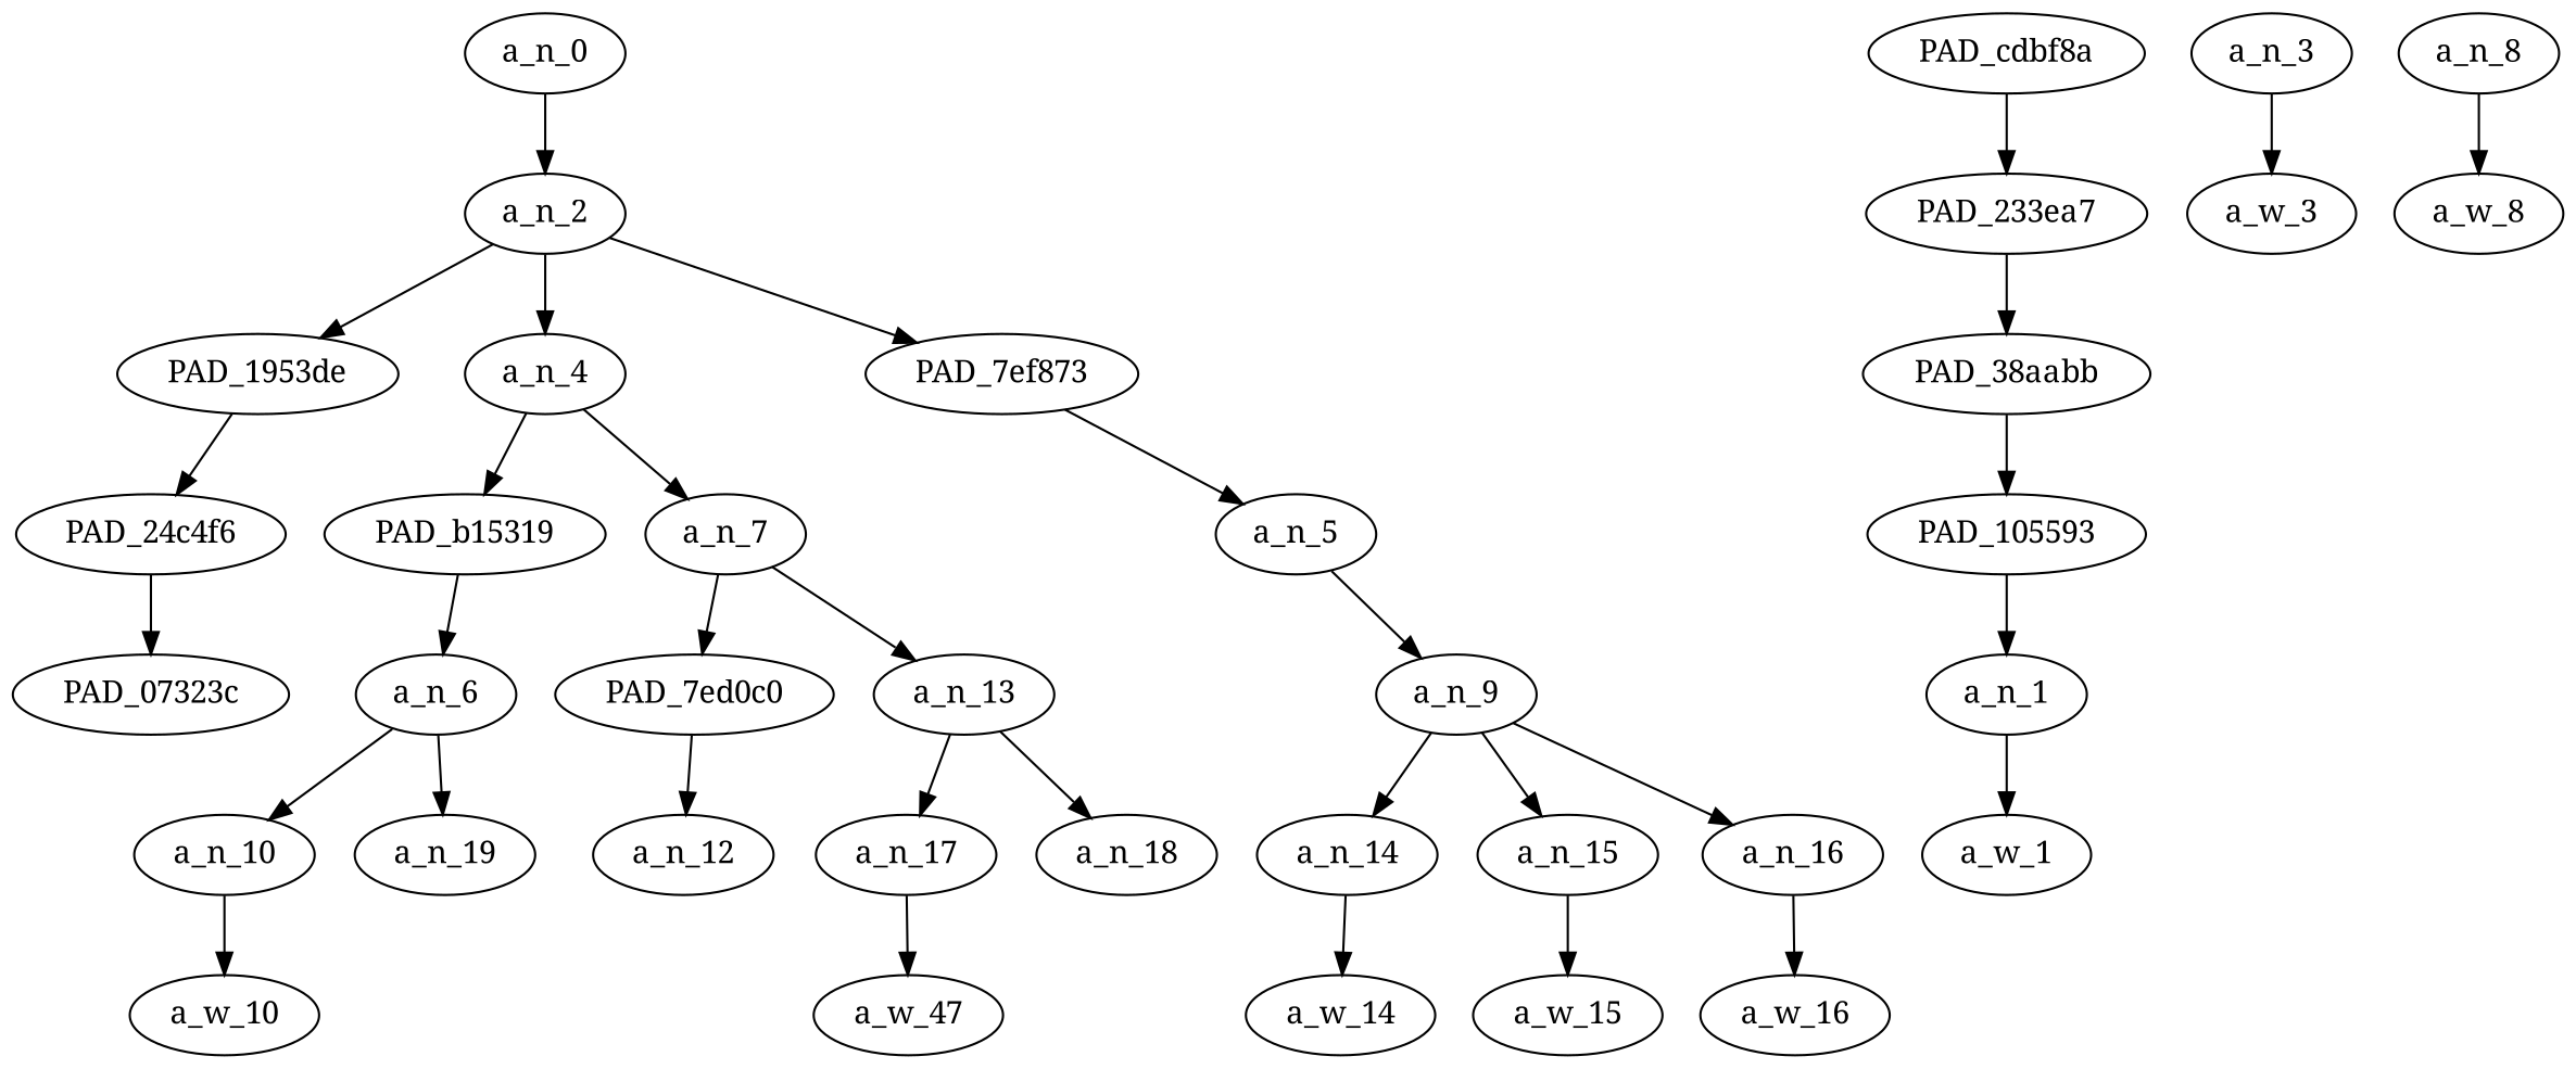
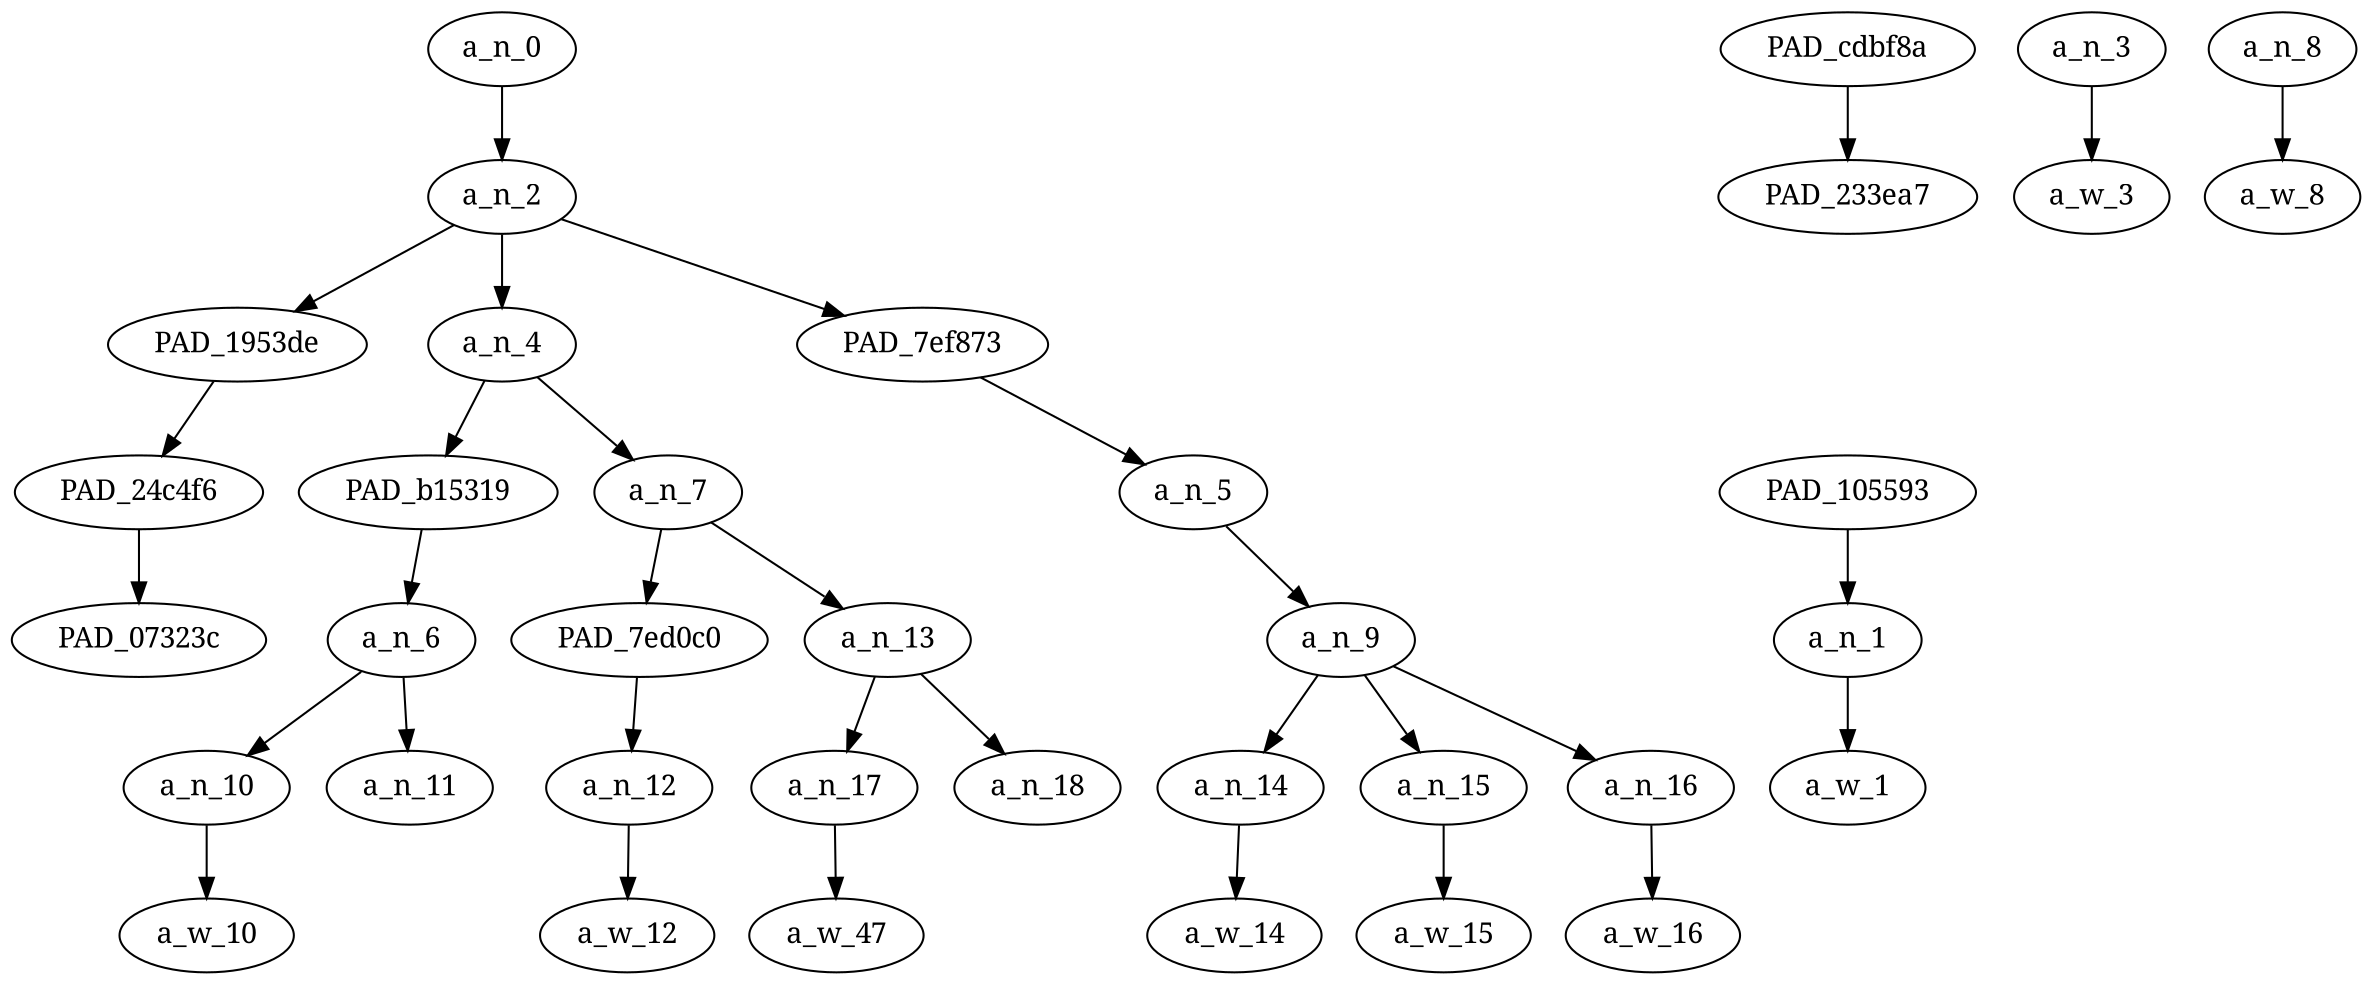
  strict digraph {
    fontname="Noto Serif"
    node [div_dir=1 fontname="Noto Serif" index=0 level=1 text_span="[0]" value=0.04575198]
    edge [fontname="Noto Serif"]
    a_n_0 [level=6 text_span="[0, 1, 2, 3, 4, 5, 6, 7, 8, 9, 10]" value=0.99999999]
    a_n_2 [index=1 level=5 text_span="[1, 2, 3, 4, 5, 6, 7, 8, 9, 10]" value=0.95340608]
    PAD_cdbf8a [level=5]
    PAD_233ea7 [level=4]
    PAD_1953de [div_dir=-1 index=1 level=4 text_span="[1]" value=0.04353403]
    a_n_4 [index=2 level=4 text_span="[2, 3, 4, 5, 6]" value=0.65427159]
    PAD_7ef873 [div_dir=-1 index=3 level=4 text_span="[7, 8, 9, 10]" value=0.25479835]
-   PAD_38aabb [level=3]
    PAD_24c4f6 [div_dir=-1 index=1 level=3 text_span="[1]" value=0.04353403]
    PAD_b15319 [index=2 level=3 text_span="[2, 3]" value=0.21410194]
    a_n_7 [index=3 level=3 text_span="[4, 5, 6]" value=0.43887430]
    a_n_5 [div_dir=-1 index=4 level=3 text_span="[7, 8, 9, 10]" value=0.25479835]
    PAD_105593 [level=2]
    a_n_1
    a_w_1 [div_dir=0 level=0 value=nothing]
    PAD_07323c [div_dir=-1 index=1 level=2 text_span="[1]" value=0.04353403]
    a_n_6 [index=2 level=2 text_span="[2, 3]" value=0.21410194]
    PAD_7ed0c0 [div_dir=-1 index=3 level=2 text_span="[4]" value=0.04185227]
    a_n_13 [index=4 level=2 text_span="[5, 6]" value=0.39533769]
    a_n_9 [div_dir=-1 index=6 level=2 text_span="[8, 9, 10]" value=0.20667714]
    a_n_3 [div_dir=-1 index=1 text_span="[1]" value=0.04353403]
    a_w_3 [div_dir=0 index=1 level=0 text_span="[1]" value=is]
    a_n_10 [index=2 text_span="[2]" value=0.04605353]
-   a_n_11 [index=3 text_span="[3]" value=0.16790269 label=a_n_19]
+   a_n_11 [index=3 text_span="[3]" value=0.16790269]
    a_n_12 [div_dir=-1 index=4 text_span="[4]" value=0.04185227]
    a_n_17 [index=5 text_span="[5]" value=0.06386137]
    a_n_18 [index=6 text_span="[6]" value=0.32946408]
    a_w_10 [div_dir=0 index=2 level=0 text_span="[2]" value=more]
+   a_w_12 [div_dir=0 index=4 level=0 text_span="[4]" value=than]
    n30 [div_dir=0 index=5 label=a_w_47 level=0 text_span="[5]" value=a]
    a_n_14 [index=8 text_span="[8]" value=0.03566286]
    a_n_15 [div_dir=-1 index=9 text_span="[9]" value=0.10971286]
    a_n_16 [index=10 text_span="[10]" value=0.06113044]
    a_n_8 [div_dir=-1 index=7 text_span="[7]" value=0.04793480]
    a_w_8 [div_dir=0 index=7 level=0 text_span="[7]" value=in]
    a_w_14 [div_dir=0 index=8 level=0 text_span="[8]" value=a1]
    a_w_15 [div_dir=0 index=9 level=0 text_span="[9]" value=flashy]
    a_w_16 [div_dir=0 index=10 level=0 text_span="[10]" value=suit]
    a_n_0 -> a_n_2
    a_n_2 -> PAD_1953de
    a_n_2 -> a_n_4
    a_n_2 -> PAD_7ef873
    PAD_cdbf8a -> PAD_233ea7
-   PAD_233ea7 -> PAD_38aabb
    PAD_1953de -> PAD_24c4f6
    a_n_4 -> PAD_b15319
    a_n_4 -> a_n_7
    PAD_7ef873 -> a_n_5
-   PAD_38aabb -> PAD_105593
    PAD_24c4f6 -> PAD_07323c
    PAD_b15319 -> a_n_6
    a_n_7 -> PAD_7ed0c0
    a_n_7 -> a_n_13
    a_n_5 -> a_n_9
    PAD_105593 -> a_n_1
    a_n_1 -> a_w_1
    a_n_6 -> a_n_10
    a_n_6 -> a_n_11
    PAD_7ed0c0 -> a_n_12
    a_n_13 -> a_n_17
    a_n_13 -> a_n_18
    a_n_9 -> a_n_14
    a_n_9 -> a_n_15
    a_n_9 -> a_n_16
    a_n_3 -> a_w_3
    a_n_10 -> a_w_10
+   a_n_12 -> a_w_12
    a_n_17 -> n30
    a_n_14 -> a_w_14
    a_n_15 -> a_w_15
    a_n_16 -> a_w_16
    a_n_8 -> a_w_8
  }
